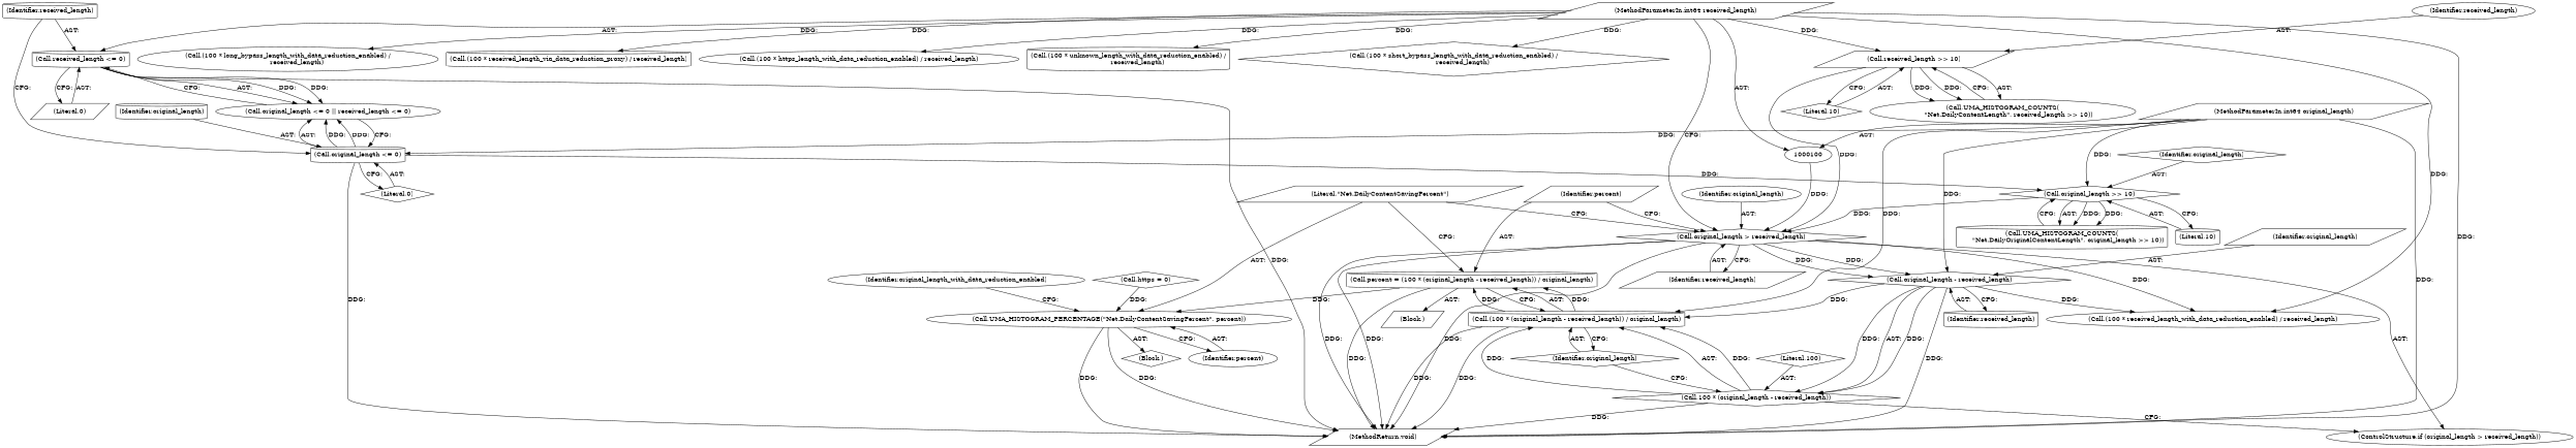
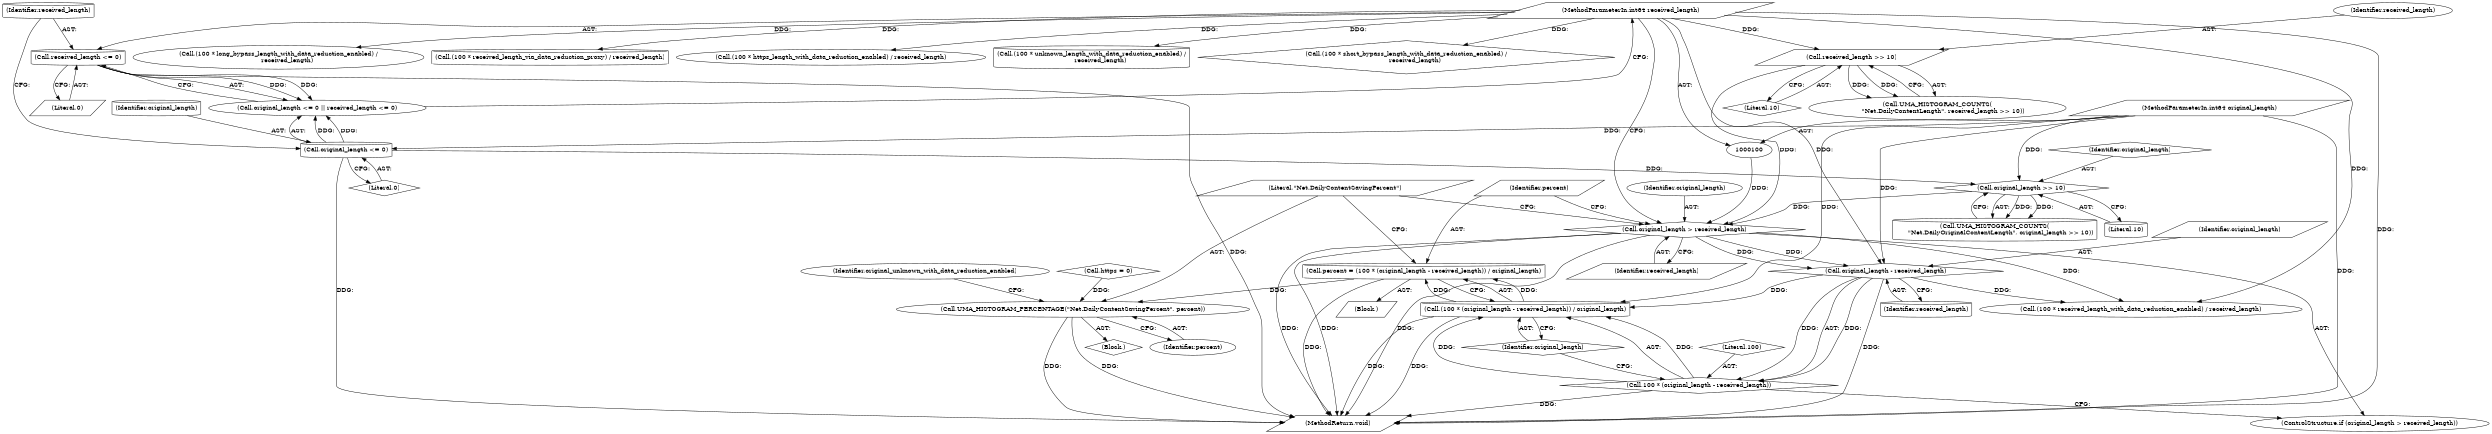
  digraph {
    node [shape=ellipse]
    n1 [label="(Call,percent = (100 * (original_length - received_length)) / original_length)" shape=cylinder]
    n2 [label="(Call,(100 * (original_length - received_length)) / original_length)" shape=cylinder]
    n3 [label="(Call,UMA_HISTOGRAM_PERCENTAGE(\"Net.DailyContentSavingPercent\", percent))"]
    n4 [label="(Block,)" shape=parallelogram]
    n5 [label="(MethodReturn,void)" shape=parallelogram]
    n6 [label="(Identifier,original_length)" shape=diamond]
    n7 [label="(Identifier,percent)"]
    n8 [label="(Block,)" shape=diamond]
    n9 [label="(Call,100 * (original_length - received_length))" shape=diamond]
    n10 [label="(ControlStructure,if (original_length > received_length))"]
    n11 [label="(Call,original_length - received_length)" shape=diamond]
    n12 [label="(Identifier,received_length)" shape=cylinder]
    n13 [label="(Call,(100 * received_length_with_data_reduction_enabled) / received_length)"]
    n14 [label="(Call,original_length > received_length)" shape=diamond]
    n15 [label="(Identifier,received_length)" shape=parallelogram]
    n16 [label="(Call,original_length >> 10)" shape=diamond]
    n17 [label="(Literal,10)" shape=cylinder]
    n18 [label="(Call,UMA_HISTOGRAM_COUNTS(\n      \"Net.DailyOriginalContentLength\", original_length >> 10))" shape=cylinder]
    n19 [label="(Call,original_length <= 0)" shape=cylinder]
    n20 [label="(Literal,0)" shape=diamond]
    n21 [label="(Call,original_length <= 0 || received_length <= 0)"]
    n22 [label="(Call,received_length <= 0)" shape=cylinder]
    n23 [label="(MethodParameterIn,int64 original_length)" shape=parallelogram]
    1000100
    n25 [label="(Call,received_length >> 10)" shape=parallelogram]
    n26 [label="(Literal,10)" shape=diamond]
    n27 [label="(Call,UMA_HISTOGRAM_COUNTS(\n      \"Net.DailyContentLength\", received_length >> 10))"]
    n28 [label="(Literal,0)" shape=parallelogram]
    n29 [label="(MethodParameterIn,int64 received_length)" shape=parallelogram]
    n30 [label="(Call,(100 * long_bypass_length_with_data_reduction_enabled) /\n         received_length)"]
    n31 [label="(Call,(100 * received_length_via_data_reduction_proxy) / received_length)" shape=cylinder]
    n32 [label="(Call,(100 * https_length_with_data_reduction_enabled) / received_length)"]
    n33 [label="(Call,(100 * unknown_length_with_data_reduction_enabled) /\n         received_length)" shape=cylinder]
    n34 [label="(Call,(100 * short_bypass_length_with_data_reduction_enabled) /\n         received_length)" shape=diamond]
    n35 [label="(Identifier,received_length)"]
-   n36 [label="(Identifier,original_length_with_data_reduction_enabled)"]
+   n36 [label="(Identifier,original_unknown_with_data_reduction_enabled)"]
    n37 [label="(Literal,100)" shape=diamond]
    n38 [label="(Identifier,original_length)" shape=parallelogram]
    n39 [label="(Call,https = 0)" shape=diamond]
    n40 [label="(Identifier,original_length)" shape=diamond]
    n41 [label="(Identifier,received_length)" shape=cylinder]
    n42 [label="(Literal,\"Net.DailyContentSavingPercent\")" shape=parallelogram]
    n43 [label="(Identifier,percent)" shape=parallelogram]
    n44 [label="(Identifier,original_length)"]
    n45 [label="(Identifier,original_length)" shape=cylinder]
    n1 -> n2 [label="CFG: "]
    n1 -> n3 [label="DDG: "]
    n1 -> n4 [label="AST: "]
    n1 -> n5 [label="DDG: "]
    n2 -> n1 [label="AST: "]
    n2 -> n1 [label="DDG: "]
    n2 -> n1 [label="DDG: "]
    n2 -> n5 [label="DDG: "]
    n2 -> n5 [label="DDG: "]
    n2 -> n6 [label="CFG: "]
    n3 -> n5 [label="DDG: "]
    n3 -> n5 [label="DDG: "]
    n3 -> n7 [label="CFG: "]
    n3 -> n8 [label="AST: "]
    n6 -> n2 [label="AST: "]
    n6 -> n9 [label="CFG: "]
    n7 -> n3 [label="AST: "]
    n9 -> n2 [label="AST: "]
    n9 -> n2 [label="DDG: "]
    n9 -> n2 [label="DDG: "]
    n9 -> n5 [label="DDG: "]
    n9 -> n10 [label="CFG: "]
    n11 -> n2 [label="DDG: "]
    n11 -> n5 [label="DDG: "]
    n11 -> n9 [label="AST: "]
    n11 -> n9 [label="DDG: "]
    n11 -> n9 [label="DDG: "]
    n11 -> n12 [label="CFG: "]
    n11 -> n13 [label="DDG: "]
    n12 -> n11 [label="AST: "]
    n14 -> n5 [label="DDG: "]
    n14 -> n5 [label="DDG: "]
    n14 -> n5 [label="DDG: "]
    n14 -> n10 [label="AST: "]
    n14 -> n11 [label="DDG: "]
    n14 -> n11 [label="DDG: "]
    n14 -> n13 [label="DDG: "]
    n14 -> n15 [label="CFG: "]
    n15 -> n14 [label="AST: "]
    n16 -> n14 [label="DDG: "]
    n16 -> n17 [label="CFG: "]
    n16 -> n18 [label="AST: "]
    n16 -> n18 [label="DDG: "]
    n16 -> n18 [label="DDG: "]
    n17 -> n16 [label="AST: "]
    n18 -> n16 [label="CFG: "]
    n19 -> n5 [label="DDG: "]
    n19 -> n16 [label="DDG: "]
    n19 -> n20 [label="CFG: "]
    n19 -> n21 [label="AST: "]
    n19 -> n21 [label="DDG: "]
    n19 -> n21 [label="DDG: "]
    n20 -> n19 [label="AST: "]
-   n21 -> n19 [label="CFG: "]
+   n21 -> n29 [label="CFG: "]
    n21 -> n22 [label="CFG: "]
    n22 -> n5 [label="DDG: "]
    n22 -> n21 [label="AST: "]
    n22 -> n21 [label="DDG: "]
    n22 -> n21 [label="DDG: "]
    n22 -> n28 [label="CFG: "]
    n23 -> n2 [label="DDG: "]
    n23 -> n5 [label="DDG: "]
    n23 -> n11 [label="DDG: "]
    n23 -> n16 [label="DDG: "]
    n23 -> n19 [label="DDG: "]
    n23 -> 1000100 [label="AST: "]
    1000100 -> n14 [label="DDG: "]
    n25 -> n14 [label="DDG: "]
    n25 -> n26 [label="CFG: "]
    n25 -> n27 [label="AST: "]
    n25 -> n27 [label="DDG: "]
    n25 -> n27 [label="DDG: "]
    n26 -> n25 [label="AST: "]
    n27 -> n25 [label="CFG: "]
    n28 -> n22 [label="AST: "]
    n29 -> n5 [label="DDG: "]
+   n29 -> n11 [label="DDG: "]
    n29 -> n13 [label="DDG: "]
    n29 -> n14 [label="CFG: "]
    n29 -> n22 [label="AST: "]
    n29 -> 1000100 [label="AST: "]
    n29 -> n25 [label="DDG: "]
    n29 -> n30 [label="DDG: "]
    n29 -> n31 [label="DDG: "]
    n29 -> n32 [label="DDG: "]
    n29 -> n33 [label="DDG: "]
    n29 -> n34 [label="DDG: "]
    n35 -> n25 [label="AST: "]
    n36 -> n3 [label="CFG: "]
    n37 -> n9 [label="AST: "]
    n38 -> n11 [label="AST: "]
    n39 -> n3 [label="DDG: "]
    n40 -> n16 [label="AST: "]
    n41 -> n19 [label="CFG: "]
    n41 -> n22 [label="AST: "]
    n42 -> n1 [label="CFG: "]
    n42 -> n3 [label="AST: "]
    n42 -> n14 [label="CFG: "]
    n43 -> n1 [label="AST: "]
    n43 -> n14 [label="CFG: "]
    n44 -> n14 [label="AST: "]
    n45 -> n19 [label="AST: "]
  }
